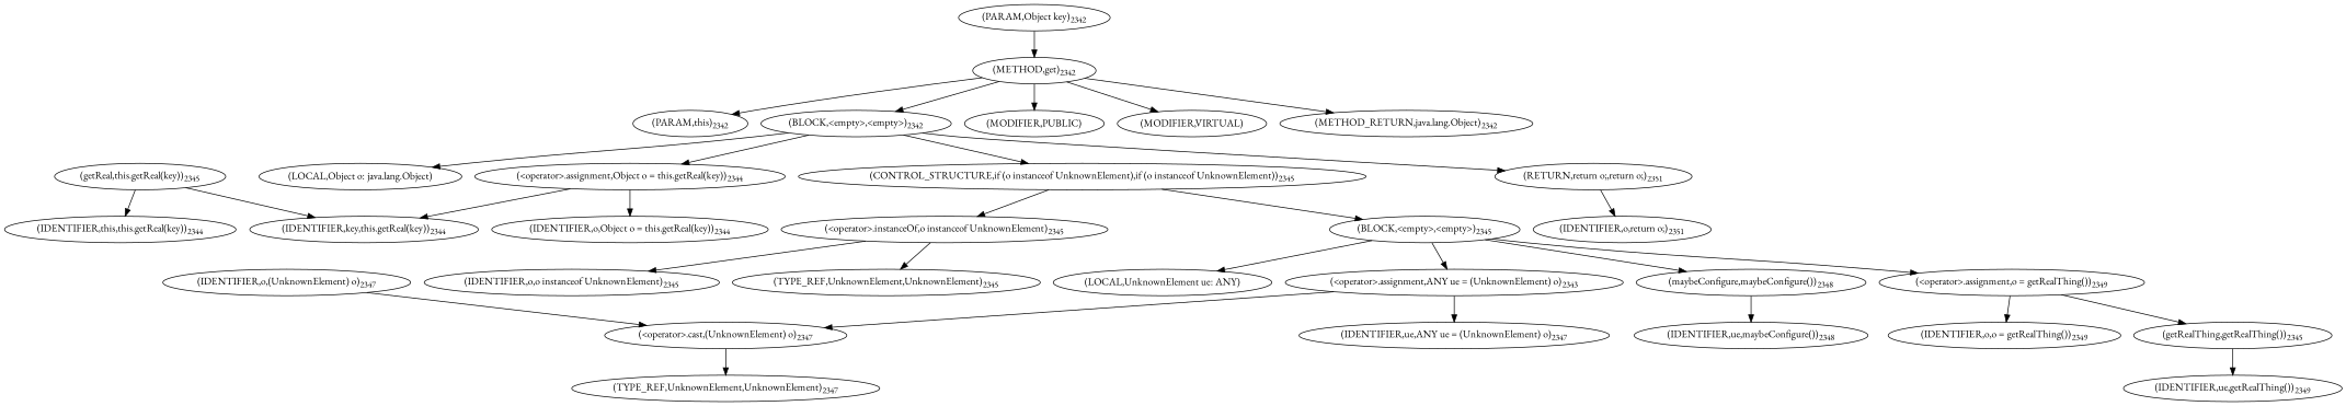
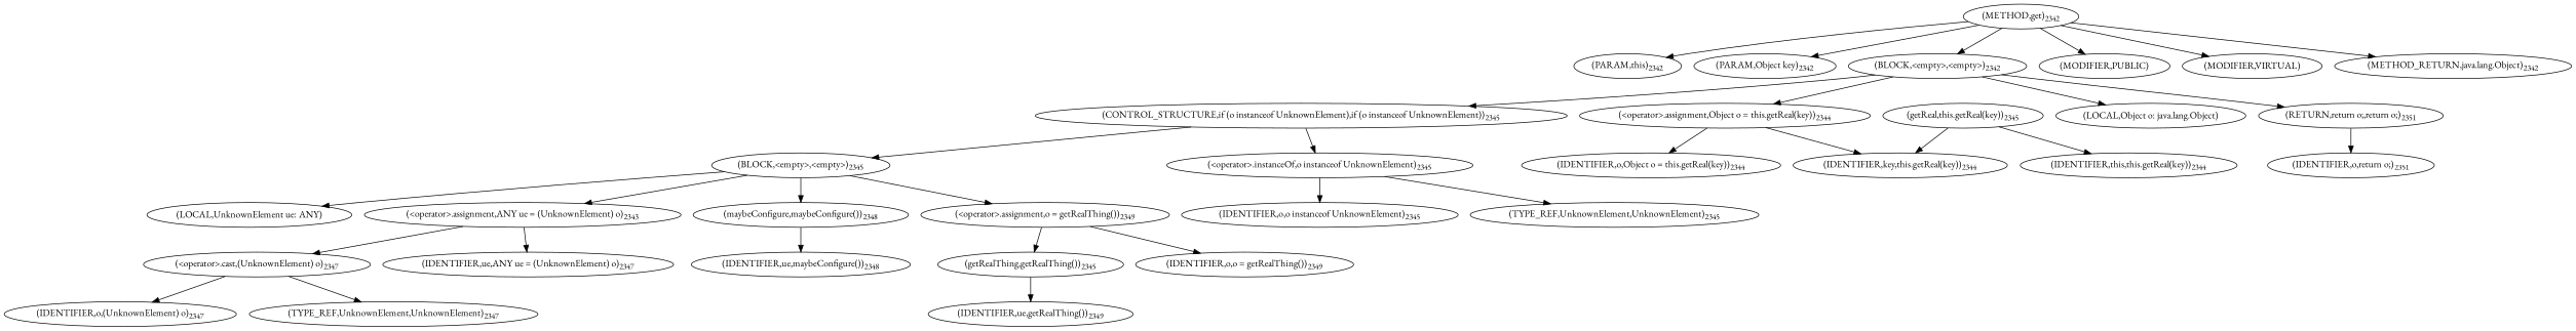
  digraph {
    fontname="EB Garamond"
    node [fontname="EB Garamond"]
    edge [fontname="EB Garamond"]
    n1 [label=<(METHOD,get)<SUB>2342</SUB>>]
    n2 [label=<(PARAM,this)<SUB>2342</SUB>>]
    n3 [label=<(PARAM,Object key)<SUB>2342</SUB>>]
    n4 [label=<(BLOCK,&lt;empty&gt;,&lt;empty&gt;)<SUB>2342</SUB>>]
    n5 [label=<(MODIFIER,PUBLIC)>]
    n6 [label=<(MODIFIER,VIRTUAL)>]
    n7 [label=<(METHOD_RETURN,java.lang.Object)<SUB>2342</SUB>>]
    n8 [label=<(LOCAL,Object o: java.lang.Object)>]
    n9 [label=<(&lt;operator&gt;.assignment,Object o = this.getReal(key))<SUB>2344</SUB>>]
    n10 [label=<(CONTROL_STRUCTURE,if (o instanceof UnknownElement),if (o instanceof UnknownElement))<SUB>2345</SUB>>]
    n11 [label=<(RETURN,return o;,return o;)<SUB>2351</SUB>>]
    n12 [label=<(IDENTIFIER,o,Object o = this.getReal(key))<SUB>2344</SUB>>]
    n13 [label=<(IDENTIFIER,key,this.getReal(key))<SUB>2344</SUB>>]
    n14 [label=<(&lt;operator&gt;.instanceOf,o instanceof UnknownElement)<SUB>2345</SUB>>]
    n15 [label=<(BLOCK,&lt;empty&gt;,&lt;empty&gt;)<SUB>2345</SUB>>]
    n16 [label=<(IDENTIFIER,o,return o;)<SUB>2351</SUB>>]
    n17 [label=<(getReal,this.getReal(key))<SUB>2345</SUB>>]
    n18 [label=<(IDENTIFIER,this,this.getReal(key))<SUB>2344</SUB>>]
    n19 [label=<(IDENTIFIER,o,o instanceof UnknownElement)<SUB>2345</SUB>>]
    n20 [label=<(TYPE_REF,UnknownElement,UnknownElement)<SUB>2345</SUB>>]
    n21 [label=<(LOCAL,UnknownElement ue: ANY)>]
    n22 [label=<(&lt;operator&gt;.assignment,ANY ue = (UnknownElement) o)<SUB>2343</SUB>>]
    n23 [label=<(maybeConfigure,maybeConfigure())<SUB>2348</SUB>>]
    n24 [label=<(&lt;operator&gt;.assignment,o = getRealThing())<SUB>2349</SUB>>]
    n25 [label=<(IDENTIFIER,ue,ANY ue = (UnknownElement) o)<SUB>2347</SUB>>]
    n26 [label=<(&lt;operator&gt;.cast,(UnknownElement) o)<SUB>2347</SUB>>]
    n27 [label=<(IDENTIFIER,ue,maybeConfigure())<SUB>2348</SUB>>]
    n28 [label=<(IDENTIFIER,o,o = getRealThing())<SUB>2349</SUB>>]
    n29 [label=<(getRealThing,getRealThing())<SUB>2345</SUB>>]
    n30 [label=<(TYPE_REF,UnknownElement,UnknownElement)<SUB>2347</SUB>>]
    n31 [label=<(IDENTIFIER,o,(UnknownElement) o)<SUB>2347</SUB>>]
    n32 [label=<(IDENTIFIER,ue,getRealThing())<SUB>2349</SUB>>]
    n1 -> n2
-   n3 -> n1
+   n1 -> n3
    n1 -> n4
    n1 -> n5
    n1 -> n6
    n1 -> n7
    n4 -> n8
    n4 -> n9
    n4 -> n10
    n4 -> n11
    n9 -> n12
    n9 -> n13
    n10 -> n14
    n10 -> n15
    n11 -> n16
    n14 -> n19
    n14 -> n20
    n15 -> n21
    n15 -> n22
    n15 -> n23
    n15 -> n24
    n17 -> n13
    n17 -> n18
    n22 -> n25
    n22 -> n26
    n23 -> n27
    n24 -> n28
    n24 -> n29
    n26 -> n30
-   n31 -> n26
+   n26 -> n31
    n29 -> n32
  }
